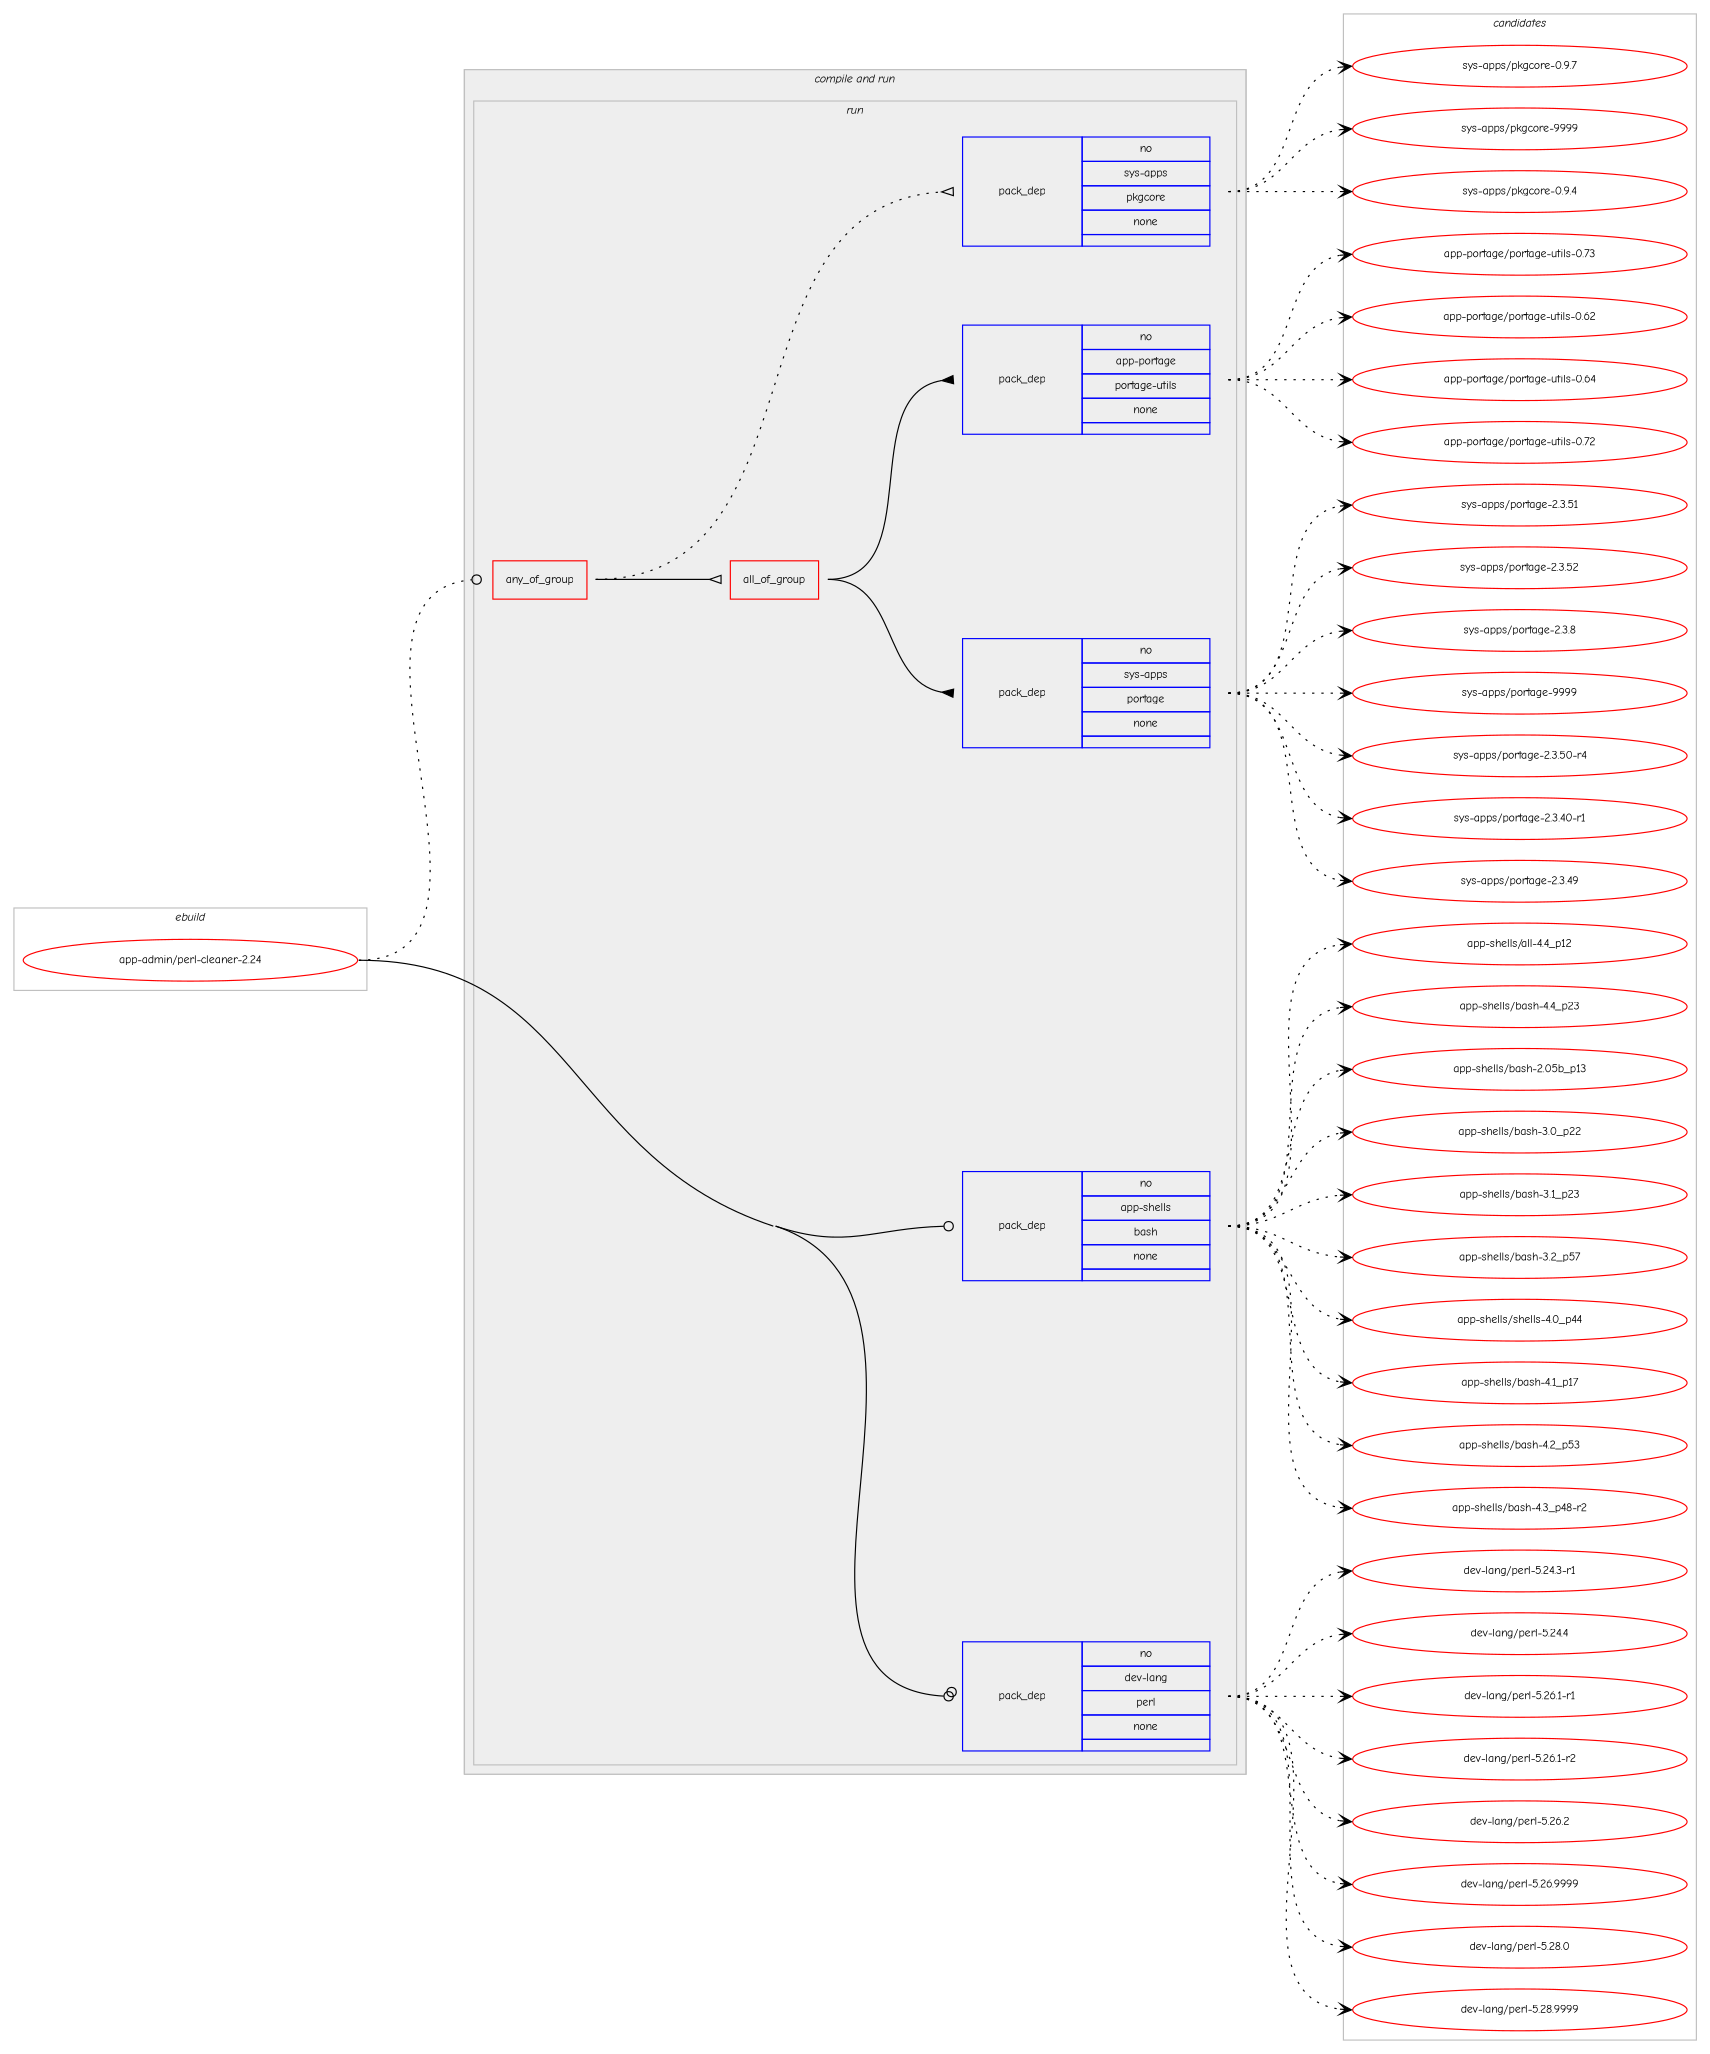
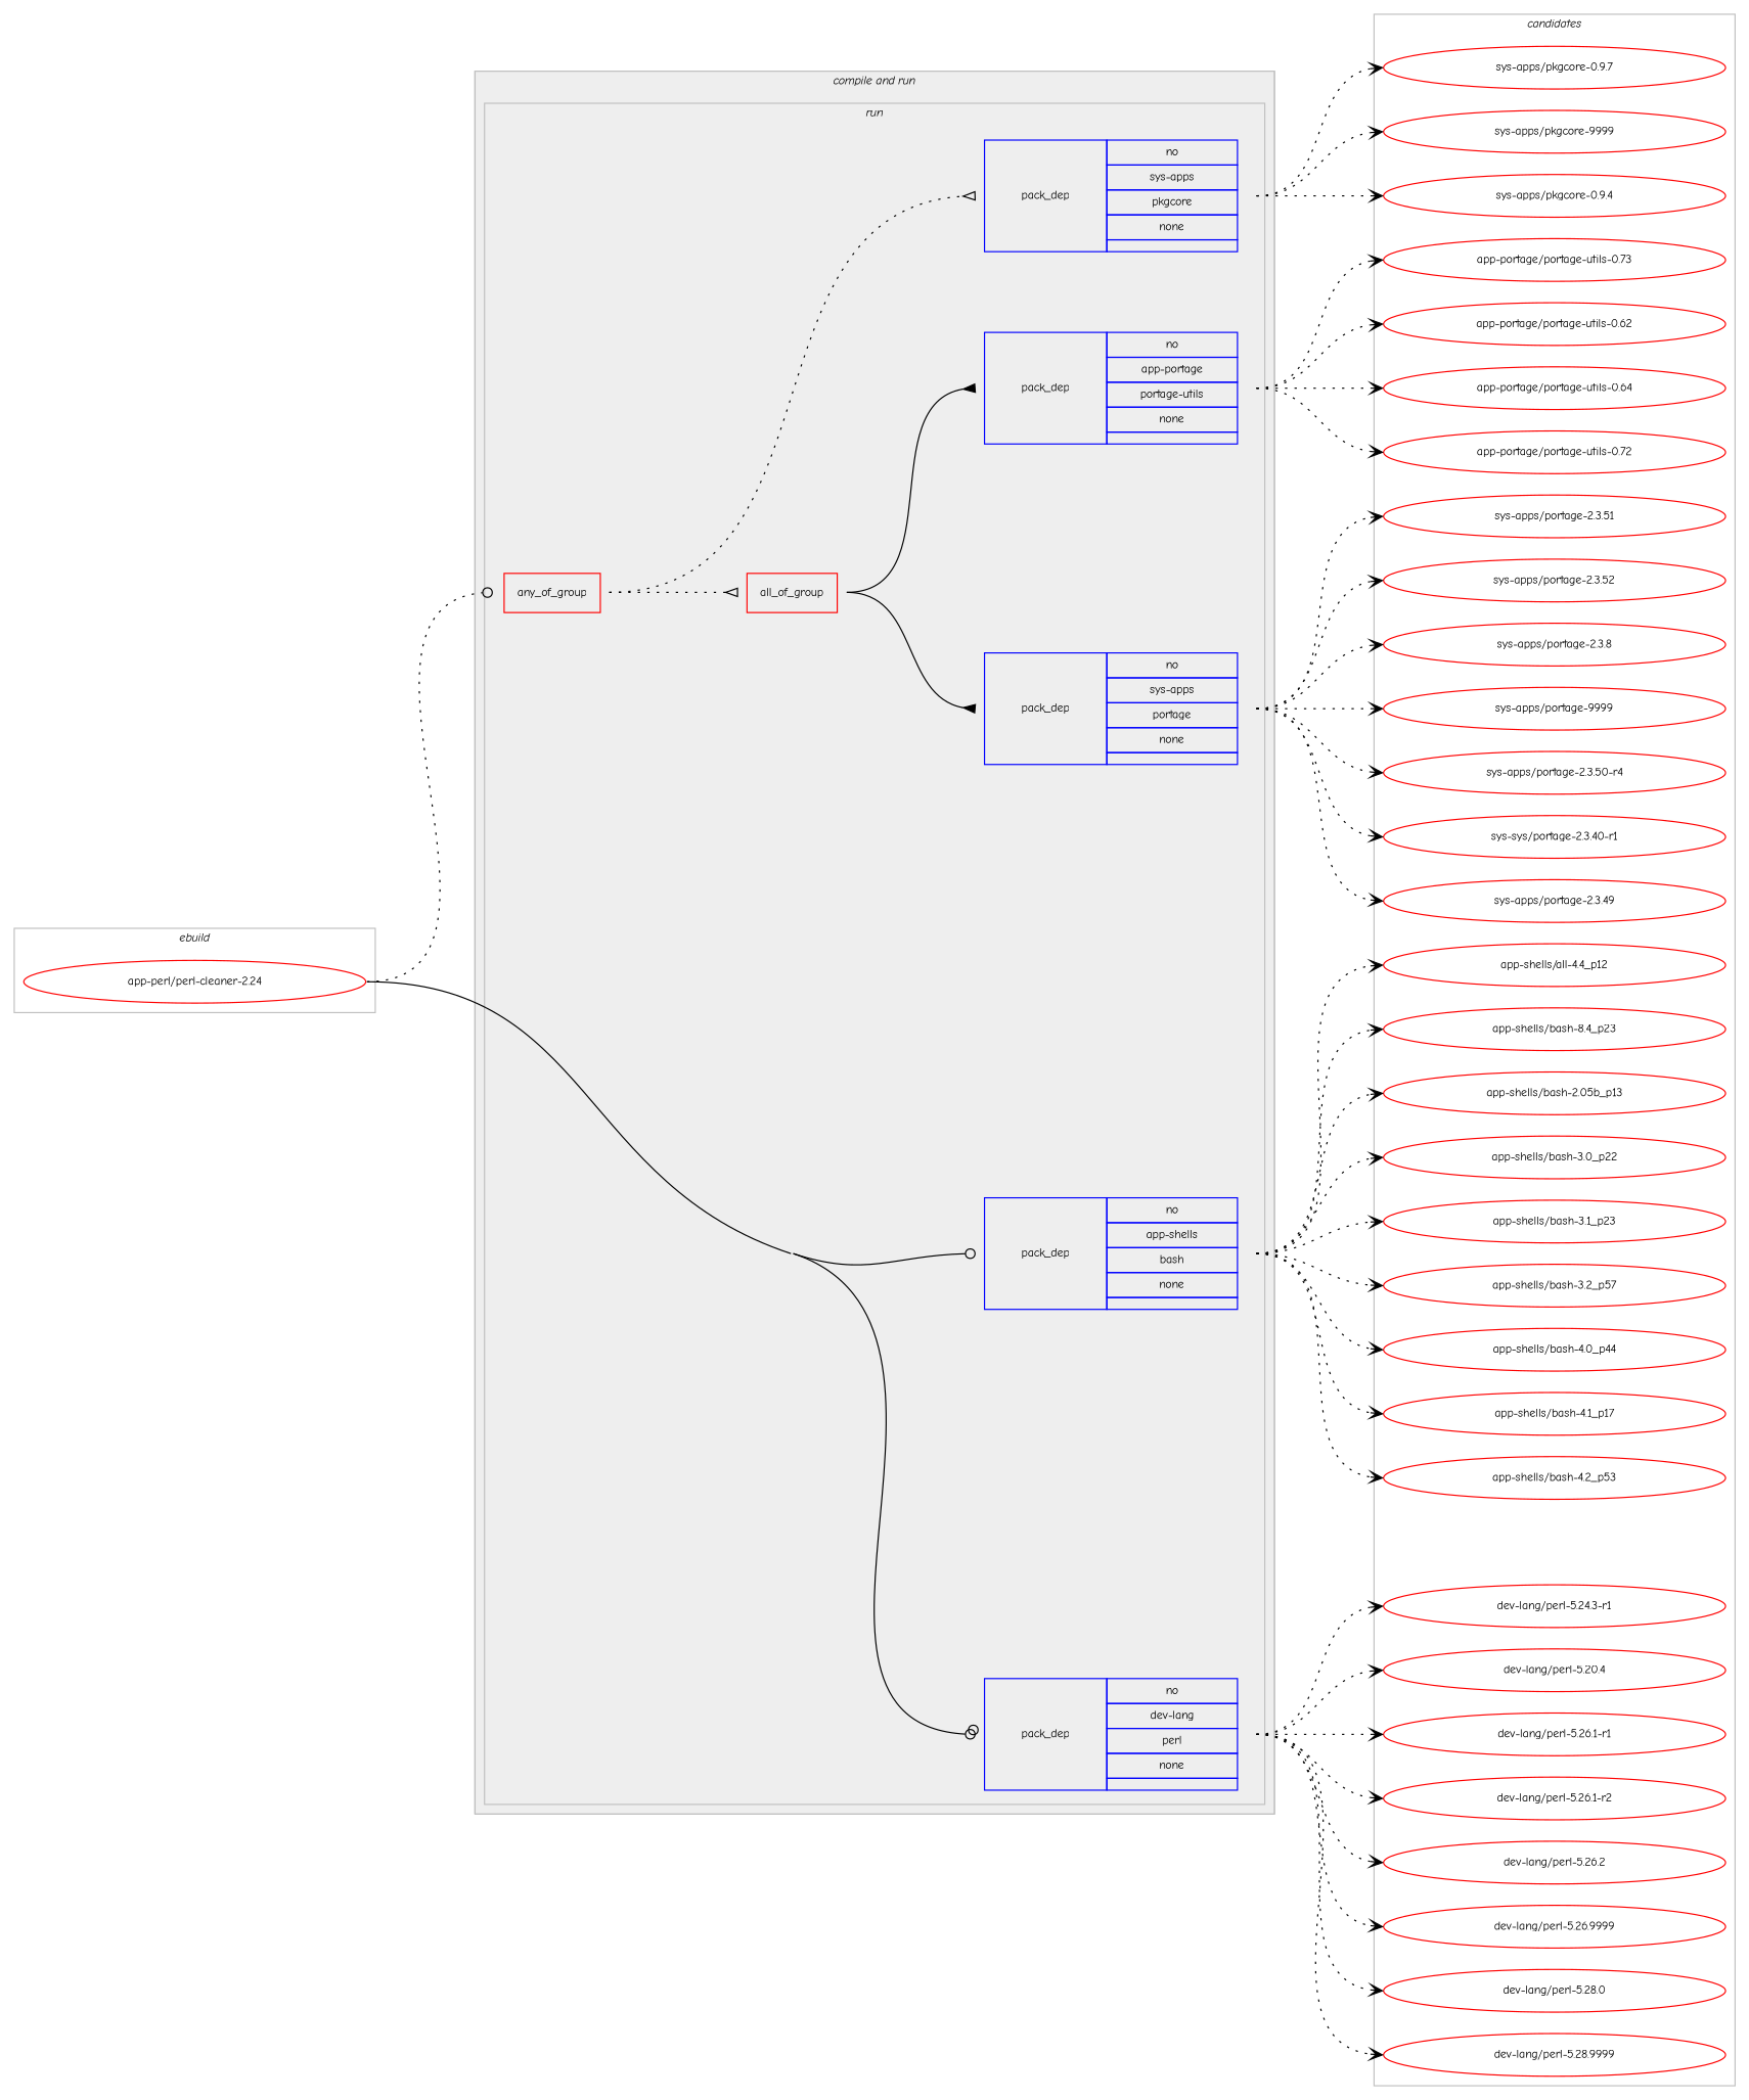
  digraph {
    compound=true
    concentrate=true
    fontname="Comic Neue"
    fontsize=10
    newrank=true
    rankdir=LR
    ranksep=1.5
    node [color=red fontname="Comic Neue" fontsize=10]
    edge [arrowhead=vee fontname="Comic Neue" headport=w style=dotted tailport=e weight=100]
-   n1 [label="app-admin/perl-cleaner-2.24" width=4]
+   n1 [label="app-perl/perl-cleaner-2.24" width=4]
    n2 [color=blue label=<<TABLE BORDER="0" CELLBORDER="1" CELLSPACING="0" CELLPADDING="4" WIDTH="220"><TR><TD ROWSPAN="6" CELLPADDING="30">pack_dep</TD></TR><TR><TD WIDTH="110">no</TD></TR><TR><TD>sys-apps</TD></TR><TR><TD>portage</TD></TR><TR><TD>none</TD></TR><TR><TD></TD></TR></TABLE>> shape=none]
    n3 [color=blue label=<<TABLE BORDER="0" CELLBORDER="1" CELLSPACING="0" CELLPADDING="4" WIDTH="220"><TR><TD ROWSPAN="6" CELLPADDING="30">pack_dep</TD></TR><TR><TD WIDTH="110">no</TD></TR><TR><TD>app-portage</TD></TR><TR><TD>portage-utils</TD></TR><TR><TD>none</TD></TR><TR><TD></TD></TR></TABLE>> shape=none]
    n4 [label=<<TABLE BORDER="0" CELLBORDER="1" CELLSPACING="0" CELLPADDING="4"><TR><TD CELLPADDING="10">all_of_group</TD></TR></TABLE>> shape=none]
    n5 [color=blue label=<<TABLE BORDER="0" CELLBORDER="1" CELLSPACING="0" CELLPADDING="4" WIDTH="220"><TR><TD ROWSPAN="6" CELLPADDING="30">pack_dep</TD></TR><TR><TD WIDTH="110">no</TD></TR><TR><TD>sys-apps</TD></TR><TR><TD>pkgcore</TD></TR><TR><TD>none</TD></TR><TR><TD></TD></TR></TABLE>> shape=none]
    n6 [label=<<TABLE BORDER="0" CELLBORDER="1" CELLSPACING="0" CELLPADDING="4"><TR><TD CELLPADDING="10">any_of_group</TD></TR></TABLE>> shape=none]
    n7 [color=blue label=<<TABLE BORDER="0" CELLBORDER="1" CELLSPACING="0" CELLPADDING="4" WIDTH="220"><TR><TD ROWSPAN="6" CELLPADDING="30">pack_dep</TD></TR><TR><TD WIDTH="110">no</TD></TR><TR><TD>app-shells</TD></TR><TR><TD>bash</TD></TR><TR><TD>none</TD></TR><TR><TD></TD></TR></TABLE>> shape=none]
    n8 [color=blue label=<<TABLE BORDER="0" CELLBORDER="1" CELLSPACING="0" CELLPADDING="4" WIDTH="220"><TR><TD ROWSPAN="6" CELLPADDING="30">pack_dep</TD></TR><TR><TD WIDTH="110">no</TD></TR><TR><TD>dev-lang</TD></TR><TR><TD>perl</TD></TR><TR><TD>none</TD></TR><TR><TD></TD></TR></TABLE>> shape=none]
    n9 [label="sys-apps/portage-2.3.50-r4" width=4]
-   n10 [label="sys-apps/portage-2.3.40-r1" width=4]
+   n10 [label="sys-sys/portage-2.3.40-r1" width=4]
    n11 [label="sys-apps/portage-2.3.49" width=4]
    n12 [label="sys-apps/portage-2.3.51" width=4]
    n13 [label="sys-apps/portage-2.3.52" width=4]
    n14 [label="sys-apps/portage-2.3.8" width=4]
    n15 [label="sys-apps/portage-9999" width=4]
    n16 [label="app-portage/portage-utils-0.62" width=4]
    n17 [label="app-portage/portage-utils-0.64" width=4]
    n18 [label="app-portage/portage-utils-0.72" width=4]
    n19 [label="app-portage/portage-utils-0.73" width=4]
    n20 [label="sys-apps/pkgcore-0.9.4" width=4]
    n21 [label="sys-apps/pkgcore-0.9.7" width=4]
    n22 [label="sys-apps/pkgcore-9999" width=4]
    n23 [label="app-shells/bash-2.05b_p13" width=4]
    n24 [label="app-shells/bash-3.0_p22" width=4]
    n25 [label="app-shells/bash-3.1_p23" width=4]
    n26 [label="app-shells/bash-3.2_p57" width=4]
-   n27 [label="app-shells/shells-4.0_p44" width=4]
+   n27 [label="app-shells/bash-4.0_p44" width=4]
    n28 [label="app-shells/bash-4.1_p17" width=4]
    n29 [label="app-shells/bash-4.2_p53" width=4]
-   n30 [label="app-shells/bash-4.3_p48-r2" width=4]
    n31 [label="app-shells/all-4.4_p12" width=4]
-   n32 [label="app-shells/bash-4.4_p23" width=4]
+   n32 [label="app-shells/bash-8.4_p23" width=4]
    n33 [label="dev-lang/perl-5.24.3-r1" width=4]
-   n34 [label="dev-lang/perl-5.24.4" width=4]
+   n34 [label="dev-lang/perl-5.20.4" width=4]
    n35 [label="dev-lang/perl-5.26.1-r1" width=4]
    n36 [label="dev-lang/perl-5.26.1-r2" width=4]
    n37 [label="dev-lang/perl-5.26.2" width=4]
    n38 [label="dev-lang/perl-5.26.9999" width=4]
    n39 [label="dev-lang/perl-5.28.0" width=4]
    n40 [label="dev-lang/perl-5.28.9999" width=4]
    subgraph cluster_1 {
      color=gray
      label=<<i>ebuild</i>>
      rank=same
      n1
    }
    subgraph cluster_2 {
      color=gray
      label=<<i>dependencies</i>>
      subgraph cluster_3 {
        color=gray
        fillcolor="#eeeeee"
        label=<<i>compile</i>>
        style=filled
      }
      subgraph cluster_4 {
        color=gray
        fillcolor="#eeeeee"
        label=<<i>compile and run</i>>
        style=filled
      }
      subgraph cluster_5 {
        color=gray
        fillcolor="#eeeeee"
        label=<<i>run</i>>
        style=filled
        subgraph sub_6 {
          color=gray
          fillcolor="#eeeeee"
          label=<<i>run</i>>
          style=filled
          n6
          subgraph sub_7 {
            color=gray
            fillcolor="#eeeeee"
            label=<<i>run</i>>
            style=filled
            n4
            subgraph sub_8 {
              color=gray
              fillcolor="#eeeeee"
              label=<<i>run</i>>
              style=filled
              n2
            }
            subgraph sub_9 {
              color=gray
              fillcolor="#eeeeee"
              label=<<i>run</i>>
              style=filled
              n3
            }
          }
          subgraph sub_10 {
            color=gray
            fillcolor="#eeeeee"
            label=<<i>run</i>>
            style=filled
            n5
          }
        }
        subgraph sub_11 {
          color=gray
          fillcolor="#eeeeee"
          label=<<i>run</i>>
          style=filled
          n7
        }
        subgraph sub_12 {
          color=gray
          fillcolor="#eeeeee"
          label=<<i>run</i>>
          style=filled
          n8
        }
      }
    }
    subgraph cluster_13 {
      color=gray
      label=<<i>candidates</i>>
      rank=same
      subgraph sub_14 {
        color=black
        label=<<i>candidates</i>>
        nodesep=1
        rank=same
        n9
        n10
        n11
        n12
        n13
        n14
        n15
      }
      subgraph sub_15 {
        color=black
        label=<<i>candidates</i>>
        nodesep=1
        rank=same
        n16
        n17
        n18
        n19
      }
      subgraph sub_16 {
        color=black
        label=<<i>candidates</i>>
        nodesep=1
        rank=same
        n20
        n21
        n22
      }
      subgraph sub_17 {
        color=black
        label=<<i>candidates</i>>
        nodesep=1
        rank=same
        n23
        n24
        n25
        n26
        n27
        n28
        n29
-       n30
        n31
        n32
      }
      subgraph sub_18 {
        color=black
        label=<<i>candidates</i>>
        nodesep=1
        rank=same
        n33
        n34
        n35
        n36
        n37
        n38
        n39
        n40
      }
    }
    n1 -> n6 [arrowhead=odot weight=20]
    n1 -> n7 [arrowhead=odot style=solid weight=20]
    n1 -> n8 [arrowhead=odot style=solid weight=20]
    n2 -> n9
    n2 -> n10
    n2 -> n11
    n2 -> n12
    n2 -> n13
    n2 -> n14
    n2 -> n15
    n3 -> n16
    n3 -> n17
    n3 -> n18
    n3 -> n19
    n4 -> n2 [arrowhead=inv style=solid weight=20]
    n4 -> n3 [arrowhead=inv style=solid weight=20]
    n5 -> n20
    n5 -> n21
    n5 -> n22
-   n6 -> n4 [arrowhead=oinv style=solid weight=20]
+   n6 -> n4 [arrowhead=oinv weight=20]
    n6 -> n5 [arrowhead=oinv weight=20]
    n7 -> n23
    n7 -> n24
    n7 -> n25
    n7 -> n26
    n7 -> n27
    n7 -> n28
    n7 -> n29
-   n7 -> n30
    n7 -> n31
    n7 -> n32
    n8 -> n33
    n8 -> n34
    n8 -> n35
    n8 -> n36
    n8 -> n37
    n8 -> n38
    n8 -> n39
    n8 -> n40
  }
